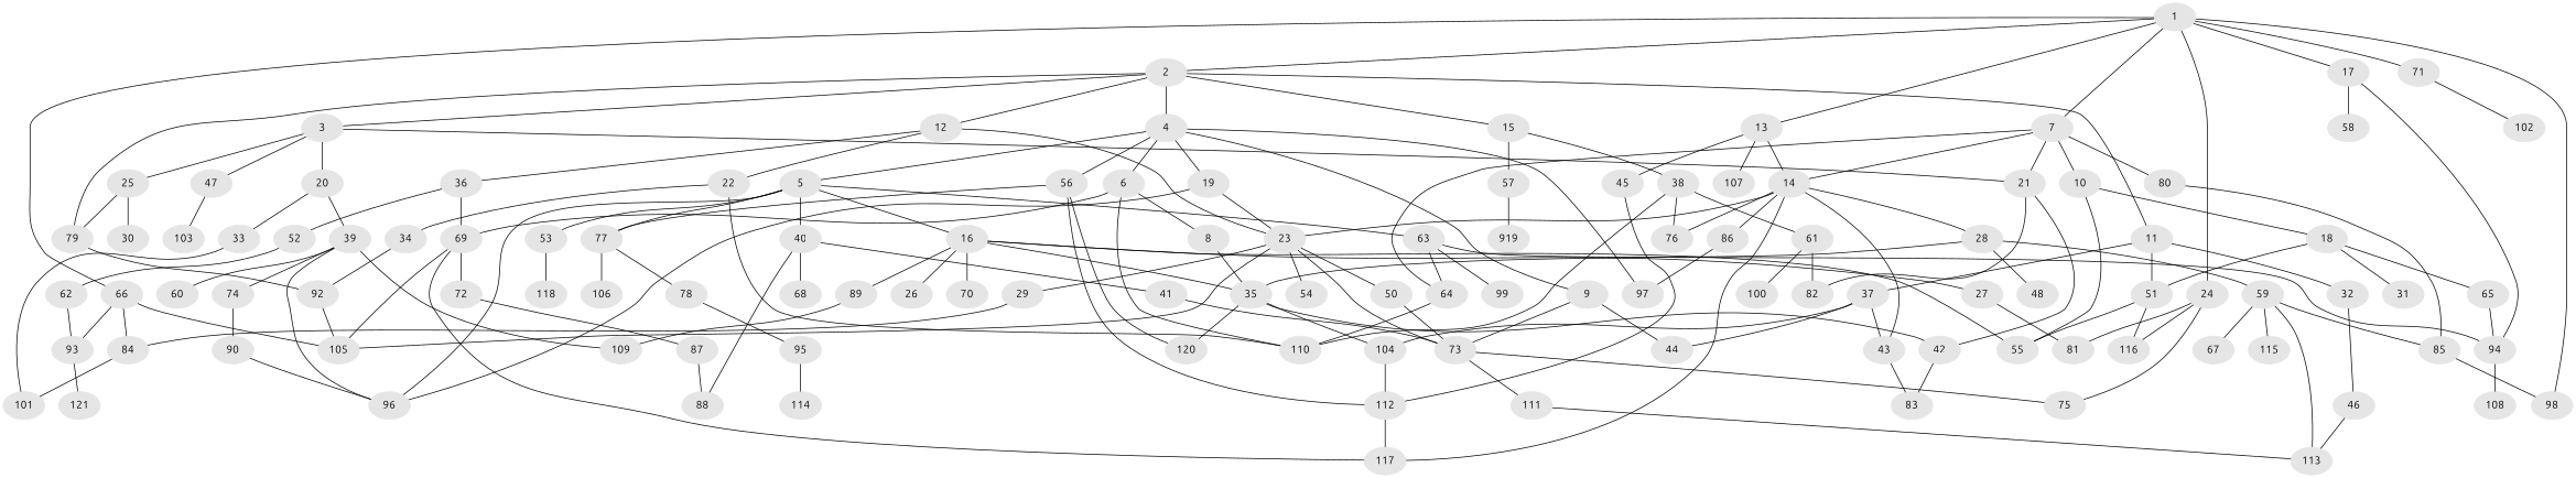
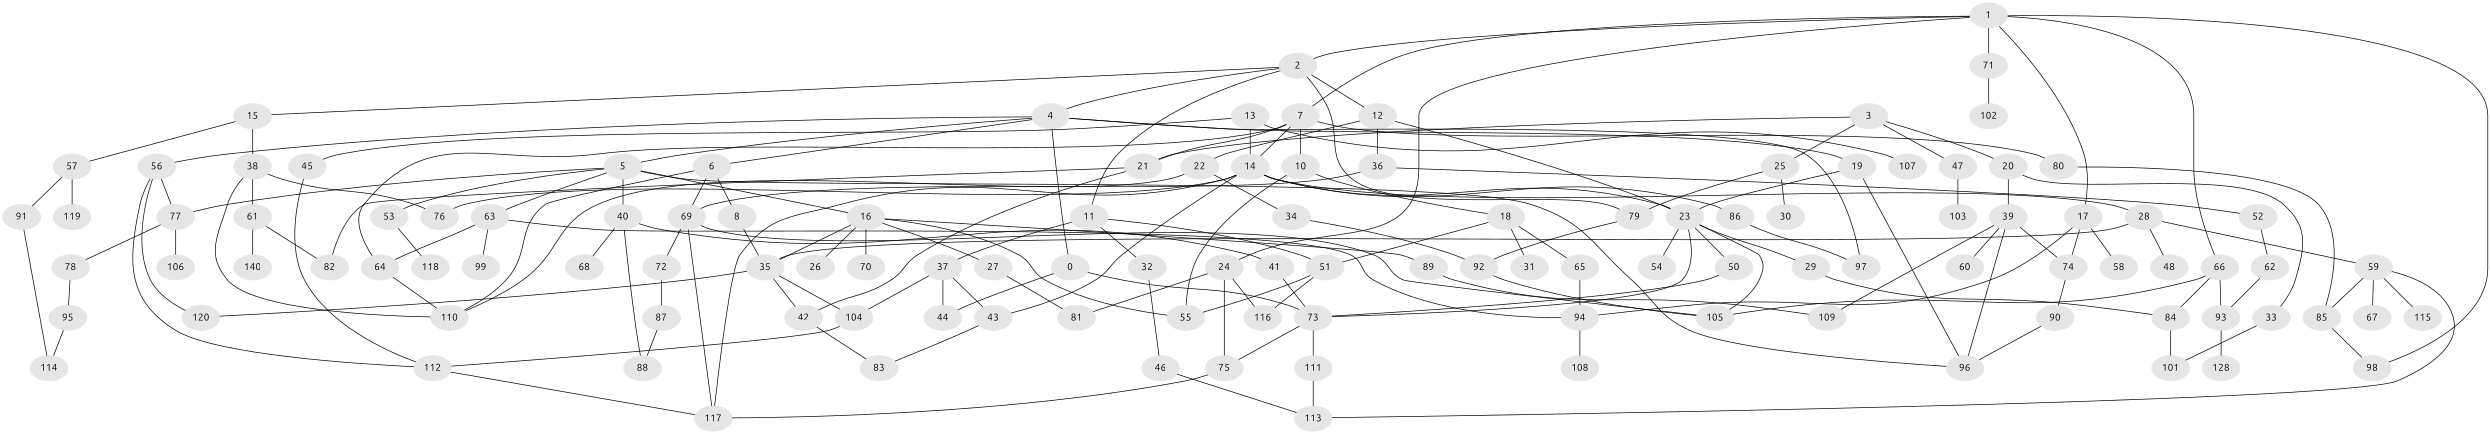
  graph {
    fontname=Ubuntu
    node [color=gray90 fontname=Ubuntu style=filled]
    edge [fontname=Ubuntu]
    1
    2
    7
    13
    17
    24
    66
    71
    98
    3
    4
    11
    12
    15
    79
    21
    10
    14
    64
    80
    45
    107
    58
    74
    94
    75
    81
    116
    105
    84
    93
    102
    20
    25
    47
    5
    6
-   9
+   9 [label=0]
    19
    56
    97
    32
    37
    51
    22
    23
    36
    38
    57
    92
    33
    39
    42
    82
    30
    103
    16
    40
    53
    63
    77
    96
    8
    69
    110
    44
    73
    120
    112
    35
    55
    26
    27
    70
    89
    41
    68
    88
    118
    99
    78
    106
    117
    72
    18
    28
    43
    76
    86
    85
    104
    111
    31
    65
    46
    34
    29
    50
    54
    52
    48
    59
    83
    61
-   119 [label=919]
+   91
+   119
    109
    90
    108
    101
    60
    113
    67
    115
    62
-   100
+   100 [label=140]
    114
-   121
+   121 [label=128]
    87
    95
    1 -- 2
    1 -- 7
-   1 -- 13
    1 -- 17
    1 -- 24
    1 -- 66
    1 -- 71
    1 -- 98
-   2 -- 3
    2 -- 4
    2 -- 11
    2 -- 12
    2 -- 15
    2 -- 79
    7 -- 21
    7 -- 10
    7 -- 14
    7 -- 64
    7 -- 80
    13 -- 14
    13 -- 45
    13 -- 107
    17 -- 58
+   17 -- 74
    17 -- 94
    24 -- 75
    24 -- 81
    24 -- 116
    66 -- 105
    66 -- 84
    66 -- 93
    71 -- 102
    3 -- 21
    3 -- 20
    3 -- 25
    3 -- 47
    4 -- 5
    4 -- 6
    4 -- 9
    4 -- 19
    4 -- 56
    4 -- 97
    11 -- 32
    11 -- 37
    11 -- 51
    12 -- 22
    12 -- 23
    12 -- 36
    15 -- 38
    15 -- 57
    79 -- 92
    21 -- 42
    21 -- 82
    10 -- 55
    10 -- 18
    14 -- 23
    14 -- 117
    14 -- 28
    14 -- 43
    14 -- 76
    14 -- 86
    64 -- 110
    80 -- 85
    45 -- 112
    74 -- 90
    94 -- 108
+   75 -- 117
    84 -- 101
    93 -- 121
    20 -- 33
    20 -- 39
    25 -- 79
    25 -- 30
    47 -- 103
    5 -- 16
    5 -- 40
    5 -- 53
    5 -- 63
    5 -- 77
    5 -- 96
    6 -- 8
    6 -- 69
    6 -- 110
    9 -- 44
    9 -- 73
    19 -- 23
    19 -- 96
    56 -- 77
    56 -- 120
    56 -- 112
    32 -- 46
    37 -- 44
    37 -- 43
    37 -- 104
    51 -- 116
    51 -- 55
    22 -- 110
    22 -- 34
    23 -- 105
    23 -- 73
    23 -- 29
    23 -- 50
    23 -- 54
    36 -- 69
    36 -- 52
    38 -- 110
    38 -- 76
    38 -- 61
+   57 -- 91
    57 -- 119
    92 -- 105
    33 -- 101
    39 -- 74
    39 -- 96
    39 -- 109
    39 -- 60
    42 -- 83
    16 -- 35
    16 -- 55
    16 -- 26
    16 -- 27
    16 -- 70
    16 -- 89
    40 -- 41
    40 -- 68
    40 -- 88
    53 -- 118
    63 -- 64
    63 -- 94
    63 -- 99
    77 -- 78
    77 -- 106
    8 -- 35
    69 -- 105
    69 -- 117
    69 -- 72
    73 -- 75
    73 -- 111
    112 -- 117
    35 -- 42
    35 -- 120
    35 -- 104
    27 -- 81
    89 -- 109
    41 -- 73
    78 -- 95
    72 -- 87
    18 -- 51
    18 -- 31
    18 -- 65
    28 -- 35
    28 -- 48
    28 -- 59
    43 -- 83
    86 -- 97
    85 -- 98
    104 -- 112
    111 -- 113
    65 -- 94
    46 -- 113
    34 -- 92
    29 -- 84
    50 -- 73
    52 -- 62
    59 -- 85
    59 -- 113
    59 -- 67
    59 -- 115
    61 -- 82
    61 -- 100
+   91 -- 114
    90 -- 96
    62 -- 93
    87 -- 88
    95 -- 114
  }
